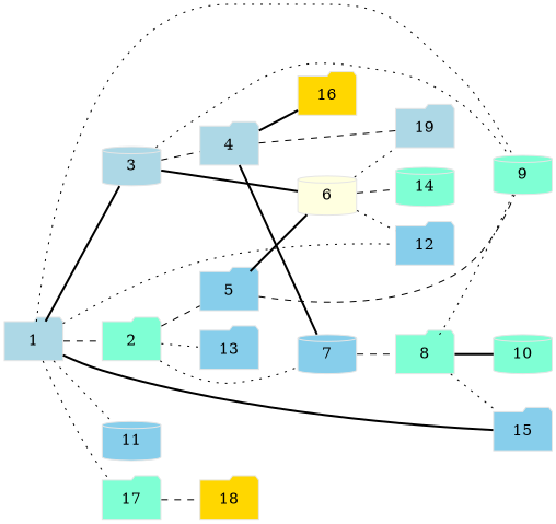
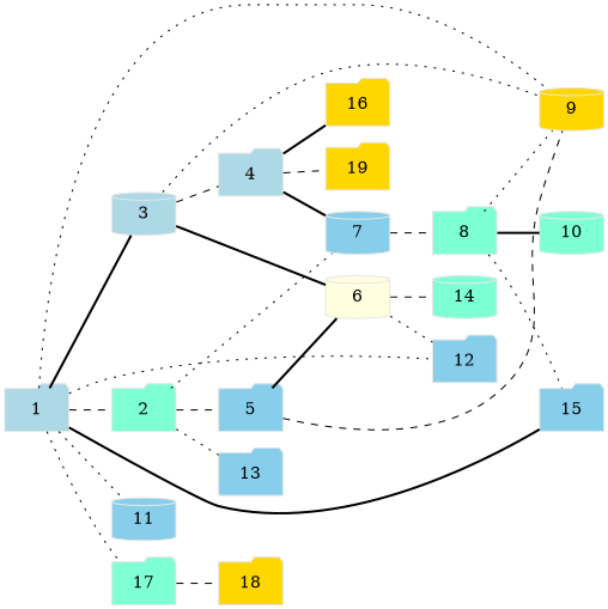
  graph {
    rankdir=LR
    node [color=gray90 fillcolor=aquamarine shape=folder style=filled]
    edge [style=dotted weight=1.0]
    1 [fillcolor=lightblue]
    2
    3 [fillcolor=lightblue shape=cylinder]
-   9 [shape=cylinder]
+   9 [fillcolor=gold shape=cylinder]
    11 [fillcolor=skyblue shape=cylinder]
    12 [fillcolor=skyblue]
    15 [fillcolor=skyblue]
    17
    5 [fillcolor=skyblue]
    7 [fillcolor=skyblue shape=cylinder]
    13 [fillcolor=skyblue]
    4 [fillcolor=lightblue]
    6 [fillcolor=lightyellow shape=cylinder]
    18 [fillcolor=gold]
    8
    16 [fillcolor=gold]
-   19 [fillcolor=lightblue]
+   19 [fillcolor=gold]
    14 [shape=cylinder]
    10 [shape=cylinder]
    1 -- 2 [style=dashed weight=3.0]
    1 -- 3 [style=bold]
    1 -- 9
    1 -- 11
    1 -- 12
    1 -- 15 [style=bold]
    1 -- 17 [weight=3.0]
    2 -- 5 [style=dashed weight=3.0]
    2 -- 7
    2 -- 13
    3 -- 9
    3 -- 4 [style=dashed]
    3 -- 6 [style=bold]
    17 -- 18 [style=dashed]
    5 -- 9 [style=dashed]
    5 -- 6 [style=bold]
    7 -- 8 [style=dashed weight=5.0]
    4 -- 7 [style=bold]
    4 -- 16 [style=bold]
    4 -- 19 [style=dashed]
    6 -- 12
-   6 -- 19
    6 -- 14 [style=dashed]
    8 -- 9
    8 -- 15
    8 -- 10 [style=bold]
  }
